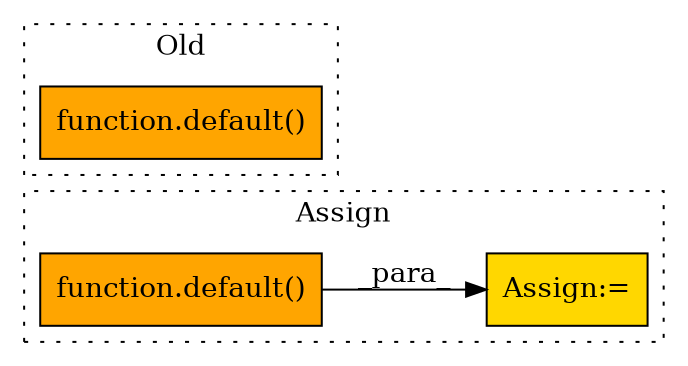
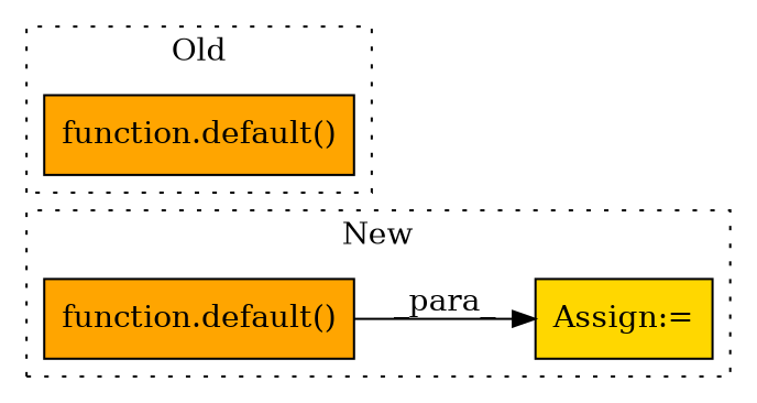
  digraph {
    rankdir=LR
    node [a=75 l="8,1" shape=box style=filled fillcolor=orange]
    n1 [label="function.default()" s="6665,6690"]
    n2 [a=68 l=3 label="Assign:=" s=6662 fillcolor=gold]
    n3 [label="function.default()" s="6631,6649"]
    subgraph cluster_1 {
-     label=Assign
+     label=New
      style=dotted
      n1
      n2
    }
    subgraph cluster_2 {
      label=Old
      style=dotted
      n3
    }
    n1 -> n2 [label=_para_]
  }
